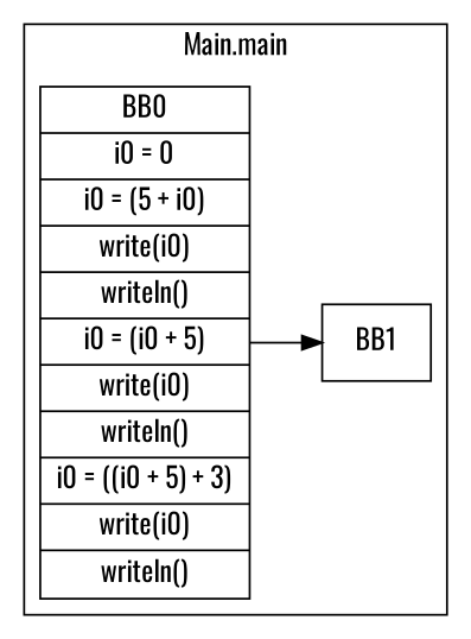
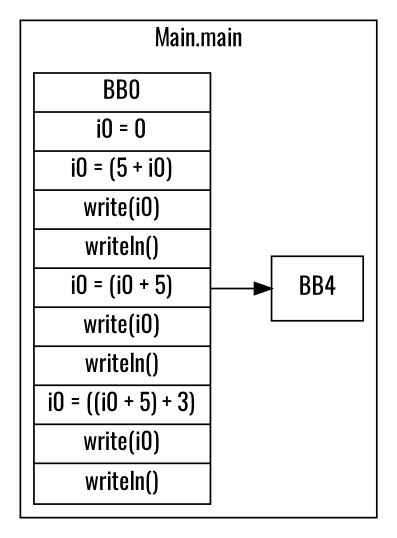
  digraph {
    rankdir=LR
    fontname=Oswald
    node [shape=record fontname=Oswald]
    n1 [label="BB0|i0 = 0|i0 = (5 + i0)|write(i0)|writeln()|i0 = (i0 + 5)|write(i0)|writeln()|i0 = ((i0 + 5) + 3)|write(i0)|writeln()"]
-   n2 [label=BB1]
+   n2 [label=BB4]
    subgraph cluster_1 {
      label="Main.main"
      n1
      n2
    }
    n1 -> n2 [fontname=Oswald]
  }
